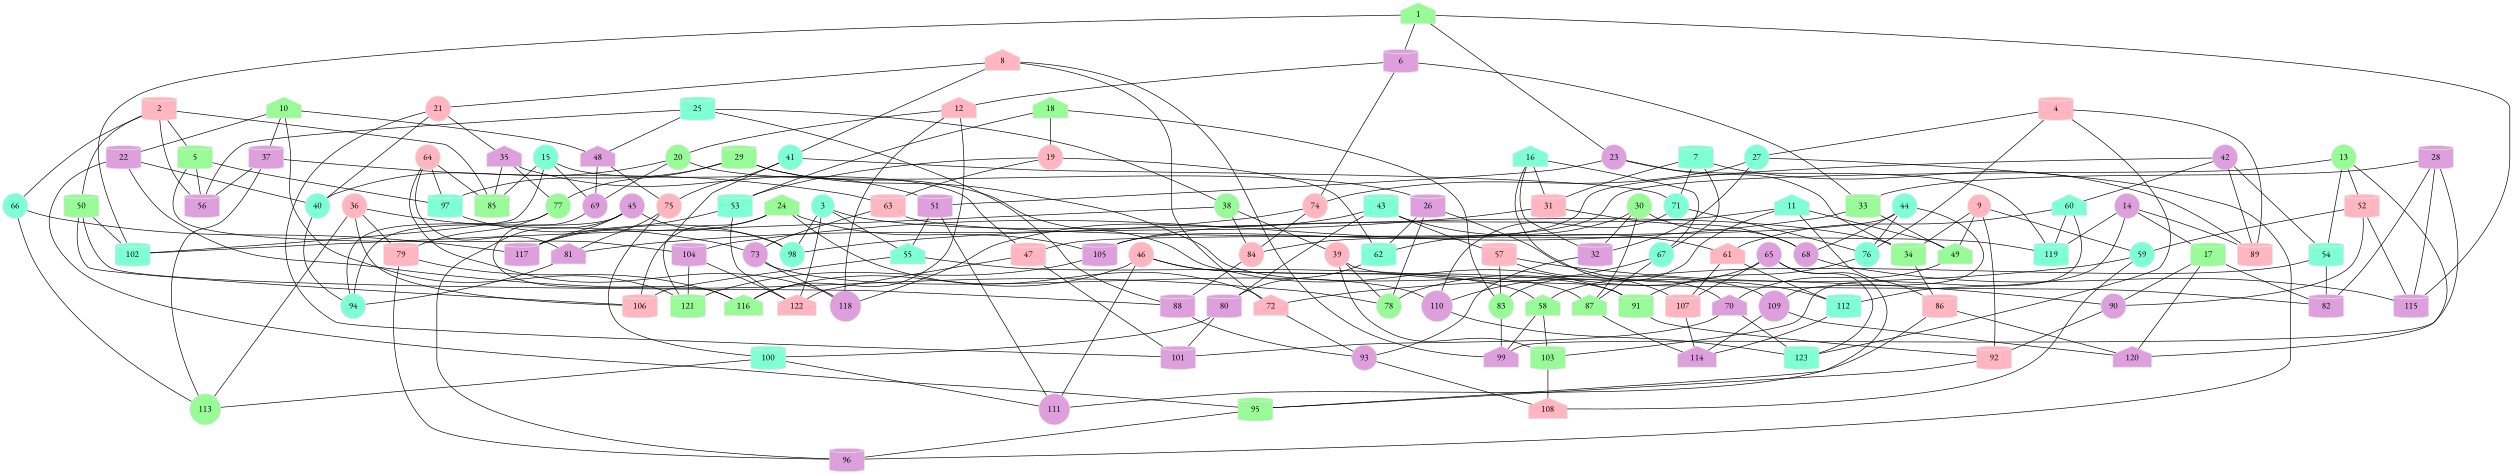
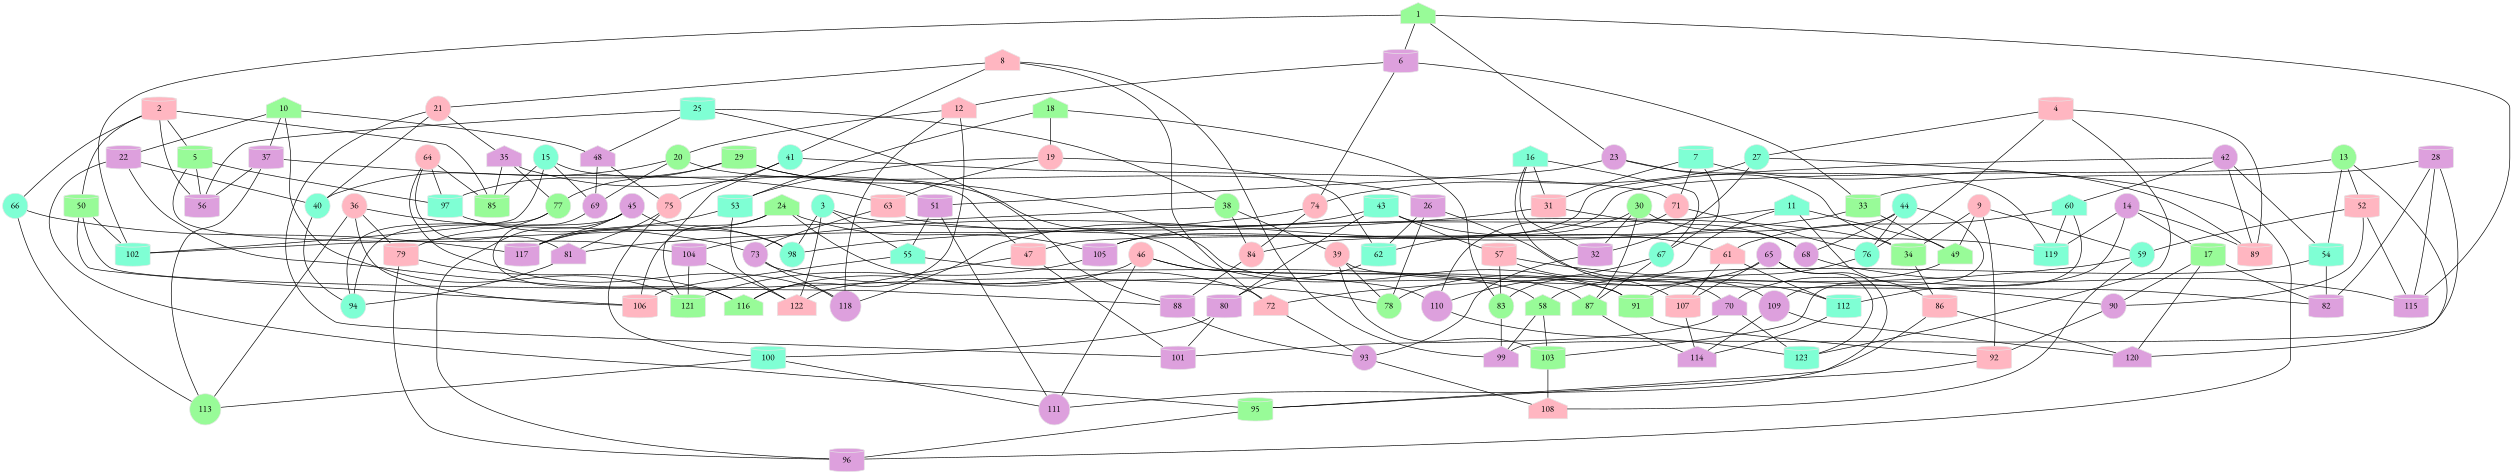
  graph {
    fontname="EB Garamond"
    node [color=gray90 fillcolor=plum fontname="EB Garamond" shape=cylinder style=filled]
    edge [fontname="EB Garamond"]
    1 [fillcolor=palegreen shape=house]
    6
    23 [shape=circle]
    102 [fillcolor=aquamarine]
    115
    12 [fillcolor=lightpink shape=house]
    33 [fillcolor=palegreen]
    74 [fillcolor=lightpink shape=circle]
    34 [fillcolor=palegreen]
    119 [fillcolor=aquamarine]
    51
    2 [fillcolor=lightpink]
    5 [fillcolor=palegreen]
    50 [fillcolor=palegreen]
    66 [fillcolor=aquamarine shape=circle]
    85 [fillcolor=palegreen]
    56
    97 [fillcolor=aquamarine]
    104
    106 [fillcolor=lightpink]
    88
    117
    113 [fillcolor=palegreen shape=circle]
    3 [fillcolor=aquamarine shape=circle]
    55 [fillcolor=aquamarine shape=house]
    98 [fillcolor=aquamarine shape=circle]
    122 [fillcolor=lightpink shape=house]
    86 [fillcolor=lightpink]
    58 [fillcolor=palegreen shape=house]
    4 [fillcolor=lightpink]
    27 [fillcolor=aquamarine shape=circle]
    76 [fillcolor=aquamarine shape=circle]
    89 [fillcolor=lightpink]
    123 [fillcolor=aquamarine]
    32
    96
    91 [fillcolor=palegreen]
    121 [fillcolor=palegreen]
    20 [fillcolor=palegreen shape=circle]
    116 [fillcolor=palegreen shape=house]
    118 [shape=circle]
    49 [fillcolor=palegreen shape=house]
    84 [fillcolor=lightpink shape=circle]
    81 [shape=house]
    7 [fillcolor=aquamarine]
    31 [fillcolor=lightpink]
    67 [fillcolor=aquamarine shape=circle]
-   71 [fillcolor=aquamarine shape=circle]
+   71 [fillcolor=lightpink shape=circle]
    68 [shape=circle]
    87 [fillcolor=palegreen shape=house]
    110 [shape=circle]
    8 [fillcolor=lightpink shape=house]
    21 [fillcolor=lightpink shape=circle]
    41 [fillcolor=aquamarine shape=circle]
    72 [fillcolor=lightpink shape=house]
    99 [shape=house]
    40 [fillcolor=aquamarine shape=circle]
    35 [shape=house]
    101
    75 [fillcolor=lightpink shape=circle]
    93 [shape=circle]
    9 [fillcolor=lightpink shape=circle]
    59 [fillcolor=aquamarine shape=circle]
    92 [fillcolor=lightpink]
    70 [shape=house]
    108 [fillcolor=lightpink shape=house]
    95 [fillcolor=palegreen]
    10 [fillcolor=palegreen shape=house]
    22
    37
    48 [shape=house]
    78 [fillcolor=palegreen shape=circle]
    63 [fillcolor=lightpink]
    69 [shape=circle]
    11 [fillcolor=aquamarine shape=house]
    83 [fillcolor=palegreen shape=circle]
    105
    120 [shape=house]
    111 [shape=circle]
    26
    13 [fillcolor=palegreen shape=circle]
    52 [fillcolor=lightpink]
    54 [fillcolor=aquamarine]
    90 [shape=circle]
    82
    14 [shape=circle]
    17 [fillcolor=palegreen]
    112 [fillcolor=aquamarine]
    114 [shape=house]
    15 [fillcolor=aquamarine shape=circle]
    47 [fillcolor=lightpink]
    16 [fillcolor=aquamarine shape=house]
    18 [fillcolor=palegreen shape=house]
    19 [fillcolor=lightpink shape=circle]
    53 [fillcolor=aquamarine]
    62 [fillcolor=aquamarine]
    80
    73 [shape=circle]
    94 [fillcolor=aquamarine shape=circle]
    77 [fillcolor=palegreen shape=circle]
    24 [fillcolor=palegreen shape=house]
    25 [fillcolor=aquamarine]
    38 [fillcolor=palegreen shape=circle]
    39 [fillcolor=lightpink shape=circle]
    28
    29 [fillcolor=palegreen]
    109 [shape=circle]
    79 [fillcolor=lightpink]
    30 [fillcolor=palegreen shape=circle]
    36 [fillcolor=lightpink shape=circle]
    103 [fillcolor=palegreen]
    100 [fillcolor=aquamarine]
    42 [shape=circle]
    60 [fillcolor=aquamarine shape=house]
    61 [fillcolor=lightpink shape=house]
    43 [fillcolor=aquamarine]
    57 [fillcolor=lightpink]
    107 [fillcolor=lightpink]
    44 [fillcolor=aquamarine shape=circle]
    45 [shape=circle]
    46 [fillcolor=lightpink shape=circle]
    64 [fillcolor=lightpink shape=circle]
    65 [shape=circle]
    1 -- 6
    1 -- 23
    1 -- 102
    1 -- 115
    6 -- 12
    6 -- 33
    6 -- 74
    23 -- 34
    23 -- 119
    23 -- 51
    12 -- 20
    12 -- 116
    12 -- 118
    33 -- 104
    33 -- 49
    74 -- 84
    74 -- 81
    34 -- 86
    51 -- 55
    51 -- 111
    2 -- 5
    2 -- 50
    2 -- 66
    2 -- 85
    5 -- 56
    5 -- 97
    5 -- 104
    50 -- 102
    50 -- 106
    50 -- 88
    66 -- 117
    66 -- 113
    56 -- 2
    97 -- 98
    104 -- 122
    104 -- 121
    88 -- 93
    3 -- 34
    3 -- 55
    3 -- 98
    3 -- 122
    55 -- 106
    55 -- 58
    86 -- 120
    86 -- 111
    58 -- 99
    58 -- 103
    4 -- 27
    4 -- 76
    4 -- 89
    4 -- 123
    27 -- 74
    27 -- 32
    27 -- 96
    76 -- 91
    32 -- 93
    91 -- 92
    20 -- 40
    20 -- 69
    20 -- 26
    49 -- 70
    84 -- 88
    81 -- 94
    7 -- 89
    7 -- 31
    7 -- 67
    7 -- 71
    31 -- 98
    31 -- 68
    67 -- 87
    67 -- 110
    71 -- 76
    71 -- 110
    68 -- 115
    87 -- 114
    110 -- 123
    8 -- 21
    8 -- 41
    8 -- 72
    8 -- 99
    21 -- 40
    21 -- 35
    21 -- 101
    41 -- 121
    41 -- 71
    41 -- 75
    72 -- 93
    40 -- 94
    35 -- 51
    35 -- 85
    35 -- 77
    75 -- 81
    75 -- 100
    93 -- 108
    9 -- 34
    9 -- 49
    9 -- 59
    9 -- 92
    59 -- 72
    59 -- 108
    92 -- 95
    70 -- 123
    70 -- 101
    95 -- 96
    10 -- 121
    10 -- 22
    10 -- 37
    10 -- 48
    22 -- 40
    22 -- 95
    22 -- 78
    37 -- 56
    37 -- 113
    37 -- 63
    48 -- 75
    48 -- 69
    63 -- 119
    63 -- 73
    69 -- 116
    11 -- 86
    11 -- 49
    11 -- 83
    11 -- 105
    83 -- 99
    105 -- 121
    26 -- 78
    26 -- 112
    26 -- 62
    13 -- 84
    13 -- 120
    13 -- 52
    13 -- 54
    52 -- 115
    52 -- 59
    52 -- 90
    54 -- 58
    54 -- 82
    90 -- 92
    14 -- 119
    14 -- 89
    14 -- 17
    14 -- 112
    17 -- 120
    17 -- 90
    17 -- 82
    112 -- 114
    15 -- 102
    15 -- 85
    15 -- 69
    15 -- 47
    47 -- 122
    47 -- 101
    16 -- 32
    16 -- 31
    16 -- 67
    16 -- 70
    18 -- 83
    18 -- 19
    18 -- 53
    19 -- 63
    19 -- 53
    19 -- 62
    53 -- 117
    53 -- 122
    62 -- 80
    80 -- 101
    80 -- 100
    73 -- 118
    73 -- 110
    77 -- 94
    77 -- 79
    24 -- 106
    24 -- 117
    24 -- 72
    24 -- 105
    25 -- 56
    25 -- 88
    25 -- 48
    25 -- 38
    38 -- 102
    38 -- 84
    38 -- 39
    39 -- 78
    39 -- 82
    39 -- 103
    28 -- 115
    28 -- 33
    28 -- 99
    28 -- 82
    29 -- 97
    29 -- 91
    29 -- 77
    29 -- 109
    109 -- 120
    109 -- 114
    79 -- 96
    79 -- 116
    30 -- 32
    30 -- 68
    30 -- 87
    30 -- 62
    36 -- 106
    36 -- 113
    36 -- 73
    36 -- 79
    103 -- 108
    100 -- 113
    100 -- 111
    42 -- 89
    42 -- 105
    42 -- 54
    42 -- 60
    60 -- 119
    60 -- 103
    60 -- 61
    61 -- 112
    61 -- 107
    43 -- 118
    43 -- 80
    43 -- 61
    43 -- 57
    57 -- 83
    57 -- 90
    57 -- 107
    107 -- 114
    44 -- 76
    44 -- 68
    44 -- 47
    44 -- 109
    45 -- 117
    45 -- 98
    45 -- 96
    45 -- 94
    46 -- 91
    46 -- 116
    46 -- 87
    46 -- 111
    64 -- 85
    64 -- 97
    64 -- 118
    64 -- 81
    65 -- 123
    65 -- 95
    65 -- 78
    65 -- 107
  }
